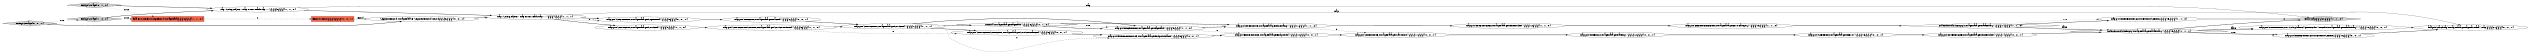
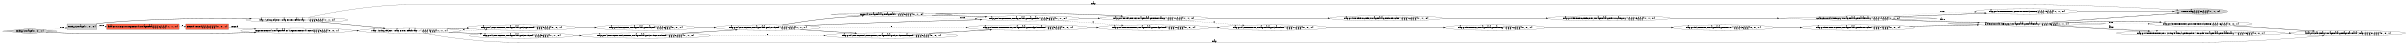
  digraph {
    rankdir=LR
    node [fillcolor=white shape=ellipse style=filled]
    edge [style=bold]
    n1 [label="map.put(IS_ERROR,storageData.getIsError())@@@13@@@['0', '0', '1']"]
    n2 [label="map.put(TIME_BUCKET,storageData.getTimeBucket())@@@14@@@['0', '0', '1']"]
    n3 [label="CollectionUtils.isEmpty(storageData.getDataBinary())@@@15@@@['1', '1', '1']" shape=diamond]
    n4 [label="map.put(TRACE_ID,storageData.getTraceId())@@@6@@@['0', '0', '1']"]
    n5 [label="map.put(SERVICE_ID,storageData.getServiceId())@@@7@@@['1', '1', '1']"]
    n6 [label="map.put(SERVICE_INSTANCE_ID,storageData.getServiceInstanceId())@@@8@@@['0', '0', '1']"]
    n7 [label="map.put(ENDPOINT_NAME,storageData.getEndpointName())@@@9@@@['0', '0', '1']"]
    n8 [label="map.put(PAGE_PATH,storageData.getPagePath())@@@9@@@['1', '1', '0']"]
    n9 [label="nonNull(storageData.getPagePath())@@@8@@@['0', '1', '0']" shape=diamond]
    n10 [label="SegmentRecord storageData = (SegmentRecord)record@@@3@@@['0', '0', '1']"]
    n11 [label="Map<String,Object> map = new HashMap<>()@@@4@@@['1', '1', '1']"]
    n12 [label="analysisSearchTag(storageData.getTagsRawData(),map)@@@21@@@['0', '0', '1']"]
    n13 [label="map.put(SERVICE_ID,storageData.getServiceId())@@@5@@@['1', '1', '0']"]
    n14 [label="map.put(SEGMENT_ID,storageData.getSegmentId())@@@5@@@['0', '0', '1']"]
    n15 [label="map.put(ENDPOINT_ID,storageData.getEndpointId())@@@10@@@['0', '0', '1']"]
    n16 [label="map.put(START_TIME,storageData.getStartTime())@@@11@@@['0', '0', '1']"]
    n17 [label="map.put(LATENCY,storageData.getLatency())@@@12@@@['0', '0', '1']"]
    n18 [fillcolor=tomato label="final BrowserErrorLogRecord storageData@@@2@@@['1', '1', '0']" shape=box]
    n19 [fillcolor=tomato label="Record record@@@2@@@['0', '0', '1']" shape=box]
-   n20 [fillcolor=lightgray label="return map@@@20@@@['1', '1', '0']" shape=diamond]
-   n21 [fillcolor=lightgray label="entity2Storage['0', '1', '0']" shape=diamond]
+   n20 [fillcolor=lightgray label="return map@@@20@@@['1', '1', '0']"]
    n22 [label="Map<String,Object> map = new HashMap<>()@@@3@@@['1', '1', '0']"]
    n23 [label="map.put(DATA_BINARY,Const.EMPTY_STRING)@@@16@@@['0', '0', '1']"]
    n24 [label="map.put(TIMESTAMP,storageData.getTimestamp())@@@11@@@['1', '1', '0']"]
    n25 [label="map.put(TIME_BUCKET,storageData.getTimeBucket())@@@12@@@['1', '1', '0']"]
    n26 [label="map.put(SERVICE_VERSION_ID,storageData.getServiceVersionId())@@@6@@@['1', '1', '0']"]
    n27 [label="map.put(ERROR_CATEGORY,storageData.getErrorCategory())@@@13@@@['1', '1', '0']"]
    n28 [label="CollectionUtils.isEmpty(storageData.getDataBinary())@@@14@@@['1', '1', '0']" shape=diamond]
    n29 [label="map.put(DATA_BINARY,Const.EMPTY_STRING)@@@15@@@['1', '1', '0']"]
-   n30 [fillcolor=lightgray label="entity2Storage['1', '0', '0']" shape=diamond]
+   n30 [fillcolor=lightgray label="entity2Storage['1', '0', '0']" shape=box]
    n31 [label="map.put(DATA_BINARY,new String(Base64.getEncoder().encode(storageData.getDataBinary())))@@@19@@@['0', '0', '1']"]
    n32 [fillcolor=lightgray label="entity2Storage['0', '0', '1']" shape=diamond]
    n1 -> n2
    n2 -> n3
    n3 -> n20
    n3 -> n23 [label=true style=dotted]
    n3 -> n23
    n3 -> n31 [label=false style=dotted]
    n3 -> n31
    n4 -> n5
    n5 -> n6
    n5 -> n7 [label=0 style=dashed]
    n5 -> n8
    n5 -> n9
    n6 -> n7
    n7 -> n15
    n8 -> n15 [label=0 style=dashed]
    n8 -> n24
    n9 -> n8
    n9 -> n8 [label=true style=dotted]
    n9 -> n24
    n10 -> n11
    n11 -> n12 [label=map style=solid]
    n11 -> n13
    n11 -> n14 [label=0 style=dashed]
    n11 -> n14
    n13 -> n26
    n14 -> n4
    n15 -> n16
    n16 -> n17
    n17 -> n1
    n18 -> n19 [label=0 style=dashed]
    n19 -> n10 [label=record style=solid]
-   n21 -> n18 [label=true style=dotted]
-   n21 -> n22
    n22 -> n11
    n22 -> n20 [label=map style=solid]
    n23 -> n12
    n24 -> n16 [label=0 style=dashed]
    n24 -> n25
    n25 -> n27
    n26 -> n5
    n26 -> n6 [label=0 style=dashed]
    n27 -> n28
    n28 -> n3 [label=false style=dotted]
    n28 -> n3
    n28 -> n29 [label=true style=dotted]
    n28 -> n29
    n29 -> n20
    n30 -> n18 [label=true style=dotted]
    n30 -> n22
    n31 -> n12
    n32 -> n10
    n32 -> n30 [label=true style=dotted]
  }
